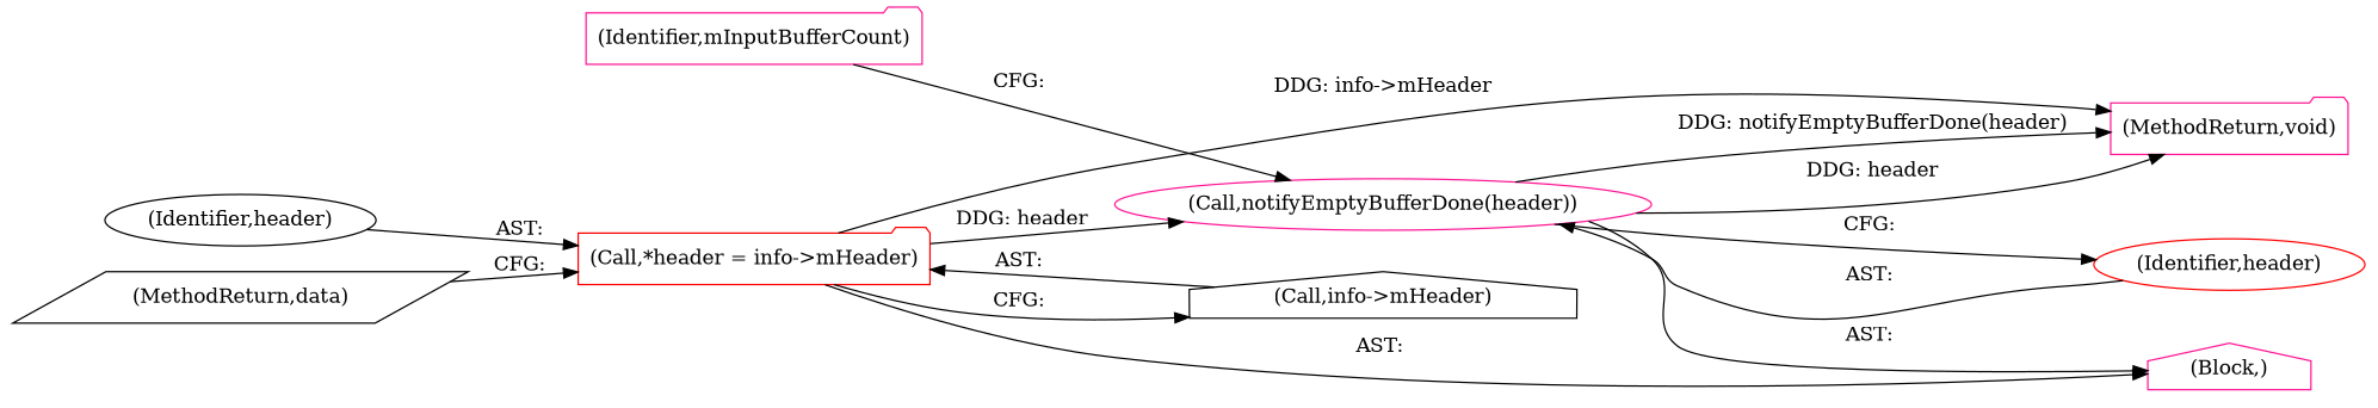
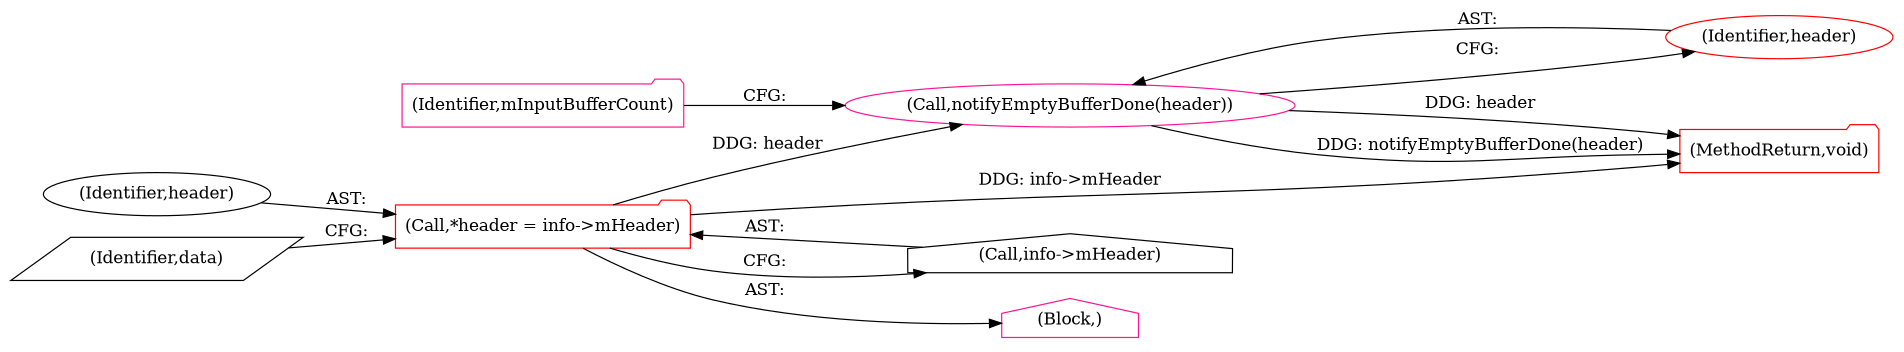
  digraph {
    rankdir=LR
    node [color=red shape=folder]
    n1 [label="(Call,*header = info->mHeader)"]
    n2 [color=deeppink label="(Call,notifyEmptyBufferDone(header))" shape=ellipse]
-   n3 [color=deeppink label="(MethodReturn,void)"]
+   n3 [label="(MethodReturn,void)"]
    n4 [color=deeppink label="(Block,)" shape=house]
    n5 [color=black label="(Call,info->mHeader)" shape=house]
    n6 [label="(Identifier,header)" shape=ellipse]
    n7 [color=deeppink label="(Identifier,mInputBufferCount)"]
    n8 [color=black label="(Identifier,header)" shape=ellipse]
-   n9 [color=black label="(MethodReturn,data)" shape=parallelogram]
+   n9 [color=black label="(Identifier,data)" shape=parallelogram]
    n1 -> n2 [label="DDG: header"]
    n1 -> n3 [label="DDG: info->mHeader"]
    n1 -> n4 [label="AST: "]
    n1 -> n5 [label="CFG: "]
    n2 -> n3 [label="DDG: header"]
    n2 -> n3 [label="DDG: notifyEmptyBufferDone(header)"]
-   n2 -> n4 [label="AST: "]
    n2 -> n6 [label="CFG: "]
    n5 -> n1 [label="AST: "]
    n6 -> n2 [label="AST: "]
    n7 -> n2 [label="CFG: "]
    n8 -> n1 [label="AST: "]
    n9 -> n1 [label="CFG: "]
  }
